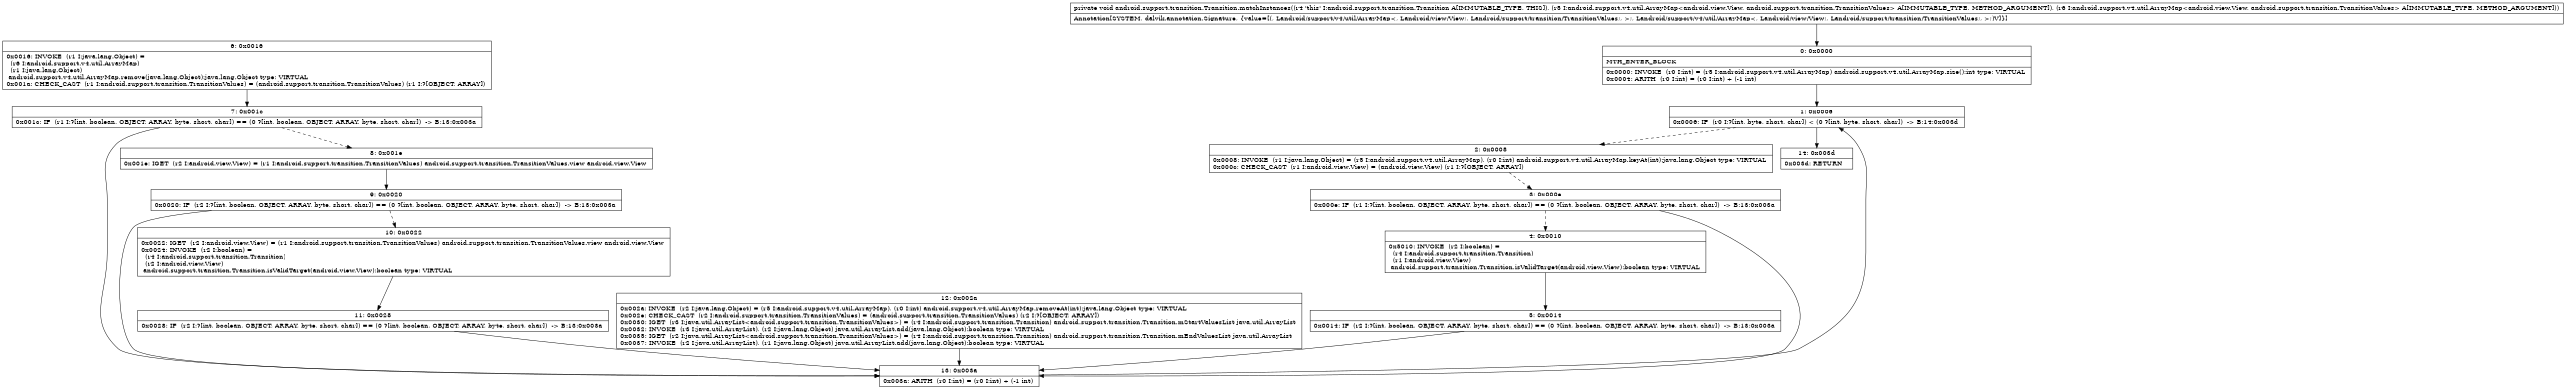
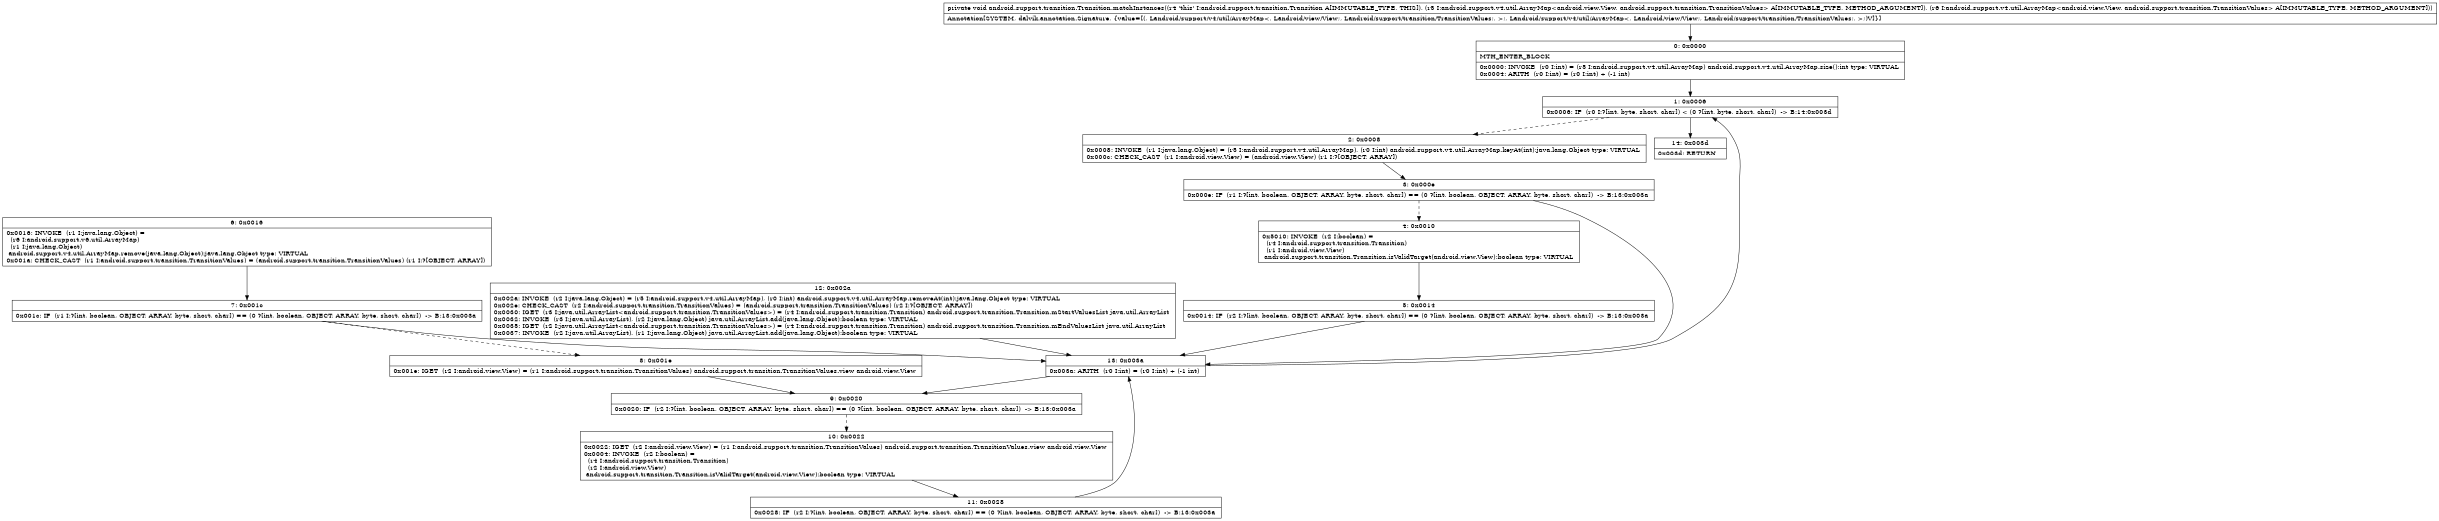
  digraph {
    node [shape=record]
    n1 [label="{0\:\ 0x0000|MTH_ENTER_BLOCK\l|0x0000: INVOKE  (r0 I:int) = (r5 I:android.support.v4.util.ArrayMap) android.support.v4.util.ArrayMap.size():int type: VIRTUAL \l0x0004: ARITH  (r0 I:int) = (r0 I:int) + (\-1 int) \l}"]
    n2 [label="{1\:\ 0x0006|0x0006: IF  (r0 I:?[int, byte, short, char]) \< (0 ?[int, byte, short, char])  \-\> B:14:0x003d \l}"]
    n3 [label="{2\:\ 0x0008|0x0008: INVOKE  (r1 I:java.lang.Object) = (r5 I:android.support.v4.util.ArrayMap), (r0 I:int) android.support.v4.util.ArrayMap.keyAt(int):java.lang.Object type: VIRTUAL \l0x000c: CHECK_CAST  (r1 I:android.view.View) = (android.view.View) (r1 I:?[OBJECT, ARRAY]) \l}"]
    n4 [label="{14\:\ 0x003d|0x003d: RETURN   \l}"]
    n5 [label="{3\:\ 0x000e|0x000e: IF  (r1 I:?[int, boolean, OBJECT, ARRAY, byte, short, char]) == (0 ?[int, boolean, OBJECT, ARRAY, byte, short, char])  \-\> B:13:0x003a \l}"]
    n6 [label="{4\:\ 0x0010|0x5010: INVOKE  (r2 I:boolean) = \l  (r4 I:android.support.transition.Transition)\l  (r1 I:android.view.View)\l android.support.transition.Transition.isValidTarget(android.view.View):boolean type: VIRTUAL \l}"]
    n7 [label="{13\:\ 0x003a|0x003a: ARITH  (r0 I:int) = (r0 I:int) + (\-1 int) \l}"]
    n8 [label="{5\:\ 0x0014|0x0014: IF  (r2 I:?[int, boolean, OBJECT, ARRAY, byte, short, char]) == (0 ?[int, boolean, OBJECT, ARRAY, byte, short, char])  \-\> B:13:0x003a \l}"]
-   n9 [label="{6\:\ 0x0016|0x0016: INVOKE  (r1 I:java.lang.Object) = \l  (r6 I:android.support.v4.util.ArrayMap)\l  (r1 I:java.lang.Object)\l android.support.v4.util.ArrayMap.remove(java.lang.Object):java.lang.Object type: VIRTUAL \l0x001a: CHECK_CAST  (r1 I:android.support.transition.TransitionValues) = (android.support.transition.TransitionValues) (r1 I:?[OBJECT, ARRAY]) \l}"]
+   n9 [label="{6\:\ 0x0016|0x0016: INVOKE  (r1 I:java.lang.Object) = \l  (r6 I:android.support.v6.util.ArrayMap)\l  (r1 I:java.lang.Object)\l android.support.v4.util.ArrayMap.remove(java.lang.Object):java.lang.Object type: VIRTUAL \l0x001a: CHECK_CAST  (r1 I:android.support.transition.TransitionValues) = (android.support.transition.TransitionValues) (r1 I:?[OBJECT, ARRAY]) \l}"]
    n10 [label="{7\:\ 0x001c|0x001c: IF  (r1 I:?[int, boolean, OBJECT, ARRAY, byte, short, char]) == (0 ?[int, boolean, OBJECT, ARRAY, byte, short, char])  \-\> B:13:0x003a \l}"]
    n11 [label="{8\:\ 0x001e|0x001e: IGET  (r2 I:android.view.View) = (r1 I:android.support.transition.TransitionValues) android.support.transition.TransitionValues.view android.view.View \l}"]
    n12 [label="{9\:\ 0x0020|0x0020: IF  (r2 I:?[int, boolean, OBJECT, ARRAY, byte, short, char]) == (0 ?[int, boolean, OBJECT, ARRAY, byte, short, char])  \-\> B:13:0x003a \l}"]
-   n13 [label="{10\:\ 0x0022|0x0022: IGET  (r2 I:android.view.View) = (r1 I:android.support.transition.TransitionValues) android.support.transition.TransitionValues.view android.view.View \l0x0024: INVOKE  (r2 I:boolean) = \l  (r4 I:android.support.transition.Transition)\l  (r2 I:android.view.View)\l android.support.transition.Transition.isValidTarget(android.view.View):boolean type: VIRTUAL \l}"]
+   n13 [label="{10\:\ 0x0022|0x0022: IGET  (r2 I:android.view.View) = (r1 I:android.support.transition.TransitionValues) android.support.transition.TransitionValues.view android.view.View \l0x0004: INVOKE  (r2 I:boolean) = \l  (r4 I:android.support.transition.Transition)\l  (r2 I:android.view.View)\l android.support.transition.Transition.isValidTarget(android.view.View):boolean type: VIRTUAL \l}"]
    n14 [label="{11\:\ 0x0028|0x0028: IF  (r2 I:?[int, boolean, OBJECT, ARRAY, byte, short, char]) == (0 ?[int, boolean, OBJECT, ARRAY, byte, short, char])  \-\> B:13:0x003a \l}"]
    n15 [label="{12\:\ 0x002a|0x002a: INVOKE  (r2 I:java.lang.Object) = (r5 I:android.support.v4.util.ArrayMap), (r0 I:int) android.support.v4.util.ArrayMap.removeAt(int):java.lang.Object type: VIRTUAL \l0x002e: CHECK_CAST  (r2 I:android.support.transition.TransitionValues) = (android.support.transition.TransitionValues) (r2 I:?[OBJECT, ARRAY]) \l0x0030: IGET  (r3 I:java.util.ArrayList\<android.support.transition.TransitionValues\>) = (r4 I:android.support.transition.Transition) android.support.transition.Transition.mStartValuesList java.util.ArrayList \l0x0032: INVOKE  (r3 I:java.util.ArrayList), (r2 I:java.lang.Object) java.util.ArrayList.add(java.lang.Object):boolean type: VIRTUAL \l0x0035: IGET  (r2 I:java.util.ArrayList\<android.support.transition.TransitionValues\>) = (r4 I:android.support.transition.Transition) android.support.transition.Transition.mEndValuesList java.util.ArrayList \l0x0037: INVOKE  (r2 I:java.util.ArrayList), (r1 I:java.lang.Object) java.util.ArrayList.add(java.lang.Object):boolean type: VIRTUAL \l}"]
    n16 [label="{private void android.support.transition.Transition.matchInstances((r4 'this' I:android.support.transition.Transition A[IMMUTABLE_TYPE, THIS]), (r5 I:android.support.v4.util.ArrayMap\<android.view.View, android.support.transition.TransitionValues\> A[IMMUTABLE_TYPE, METHOD_ARGUMENT]), (r6 I:android.support.v4.util.ArrayMap\<android.view.View, android.support.transition.TransitionValues\> A[IMMUTABLE_TYPE, METHOD_ARGUMENT]))  | Annotation[SYSTEM, dalvik.annotation.Signature, \{value=[(, Landroid\/support\/v4\/util\/ArrayMap\<, Landroid\/view\/View;, Landroid\/support\/transition\/TransitionValues;, \>;, Landroid\/support\/v4\/util\/ArrayMap\<, Landroid\/view\/View;, Landroid\/support\/transition\/TransitionValues;, \>;)V]\}]\l}"]
    n1 -> n2
    n2 -> n3 [style=dashed]
    n2 -> n4
-   n3 -> n5 [style=dashed]
+   n3 -> n5
    n5 -> n6 [style=dashed]
    n5 -> n7
    n6 -> n8
    n7 -> n2
    n8 -> n7
    n9 -> n10
    n10 -> n7
    n10 -> n11 [style=dashed]
    n11 -> n12
-   n12 -> n7
+   n7 -> n12
    n12 -> n13 [style=dashed]
    n13 -> n14
    n14 -> n7
    n15 -> n7
    n16 -> n1
  }
